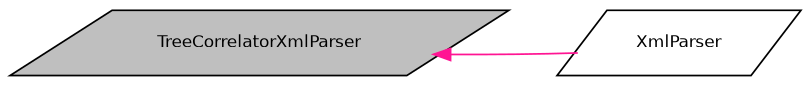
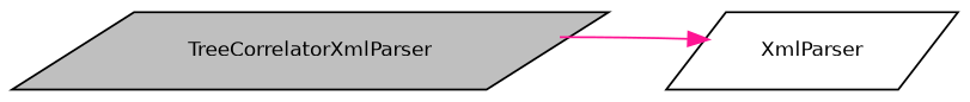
  digraph {
    rankdir=LR
    node [color=black fontname=Helvetica fontsize=10 shape=parallelogram style=filled]
    n1 [fillcolor=grey75 fontcolor=black height=0.2 label=TreeCorrelatorXmlParser width=0.4]
    n2 [fillcolor=white height=0.2 label=XmlParser width=0.4]
-   n1 -> n2 [color=deeppink dir=back fontname=Helvetica fontsize=10 labelfontname=Helvetica labelfontsize=10 style=solid]
+   n2 -> n1 [color=deeppink dir=back fontname=Helvetica fontsize=10 labelfontname=Helvetica labelfontsize=10 style=solid]
  }
